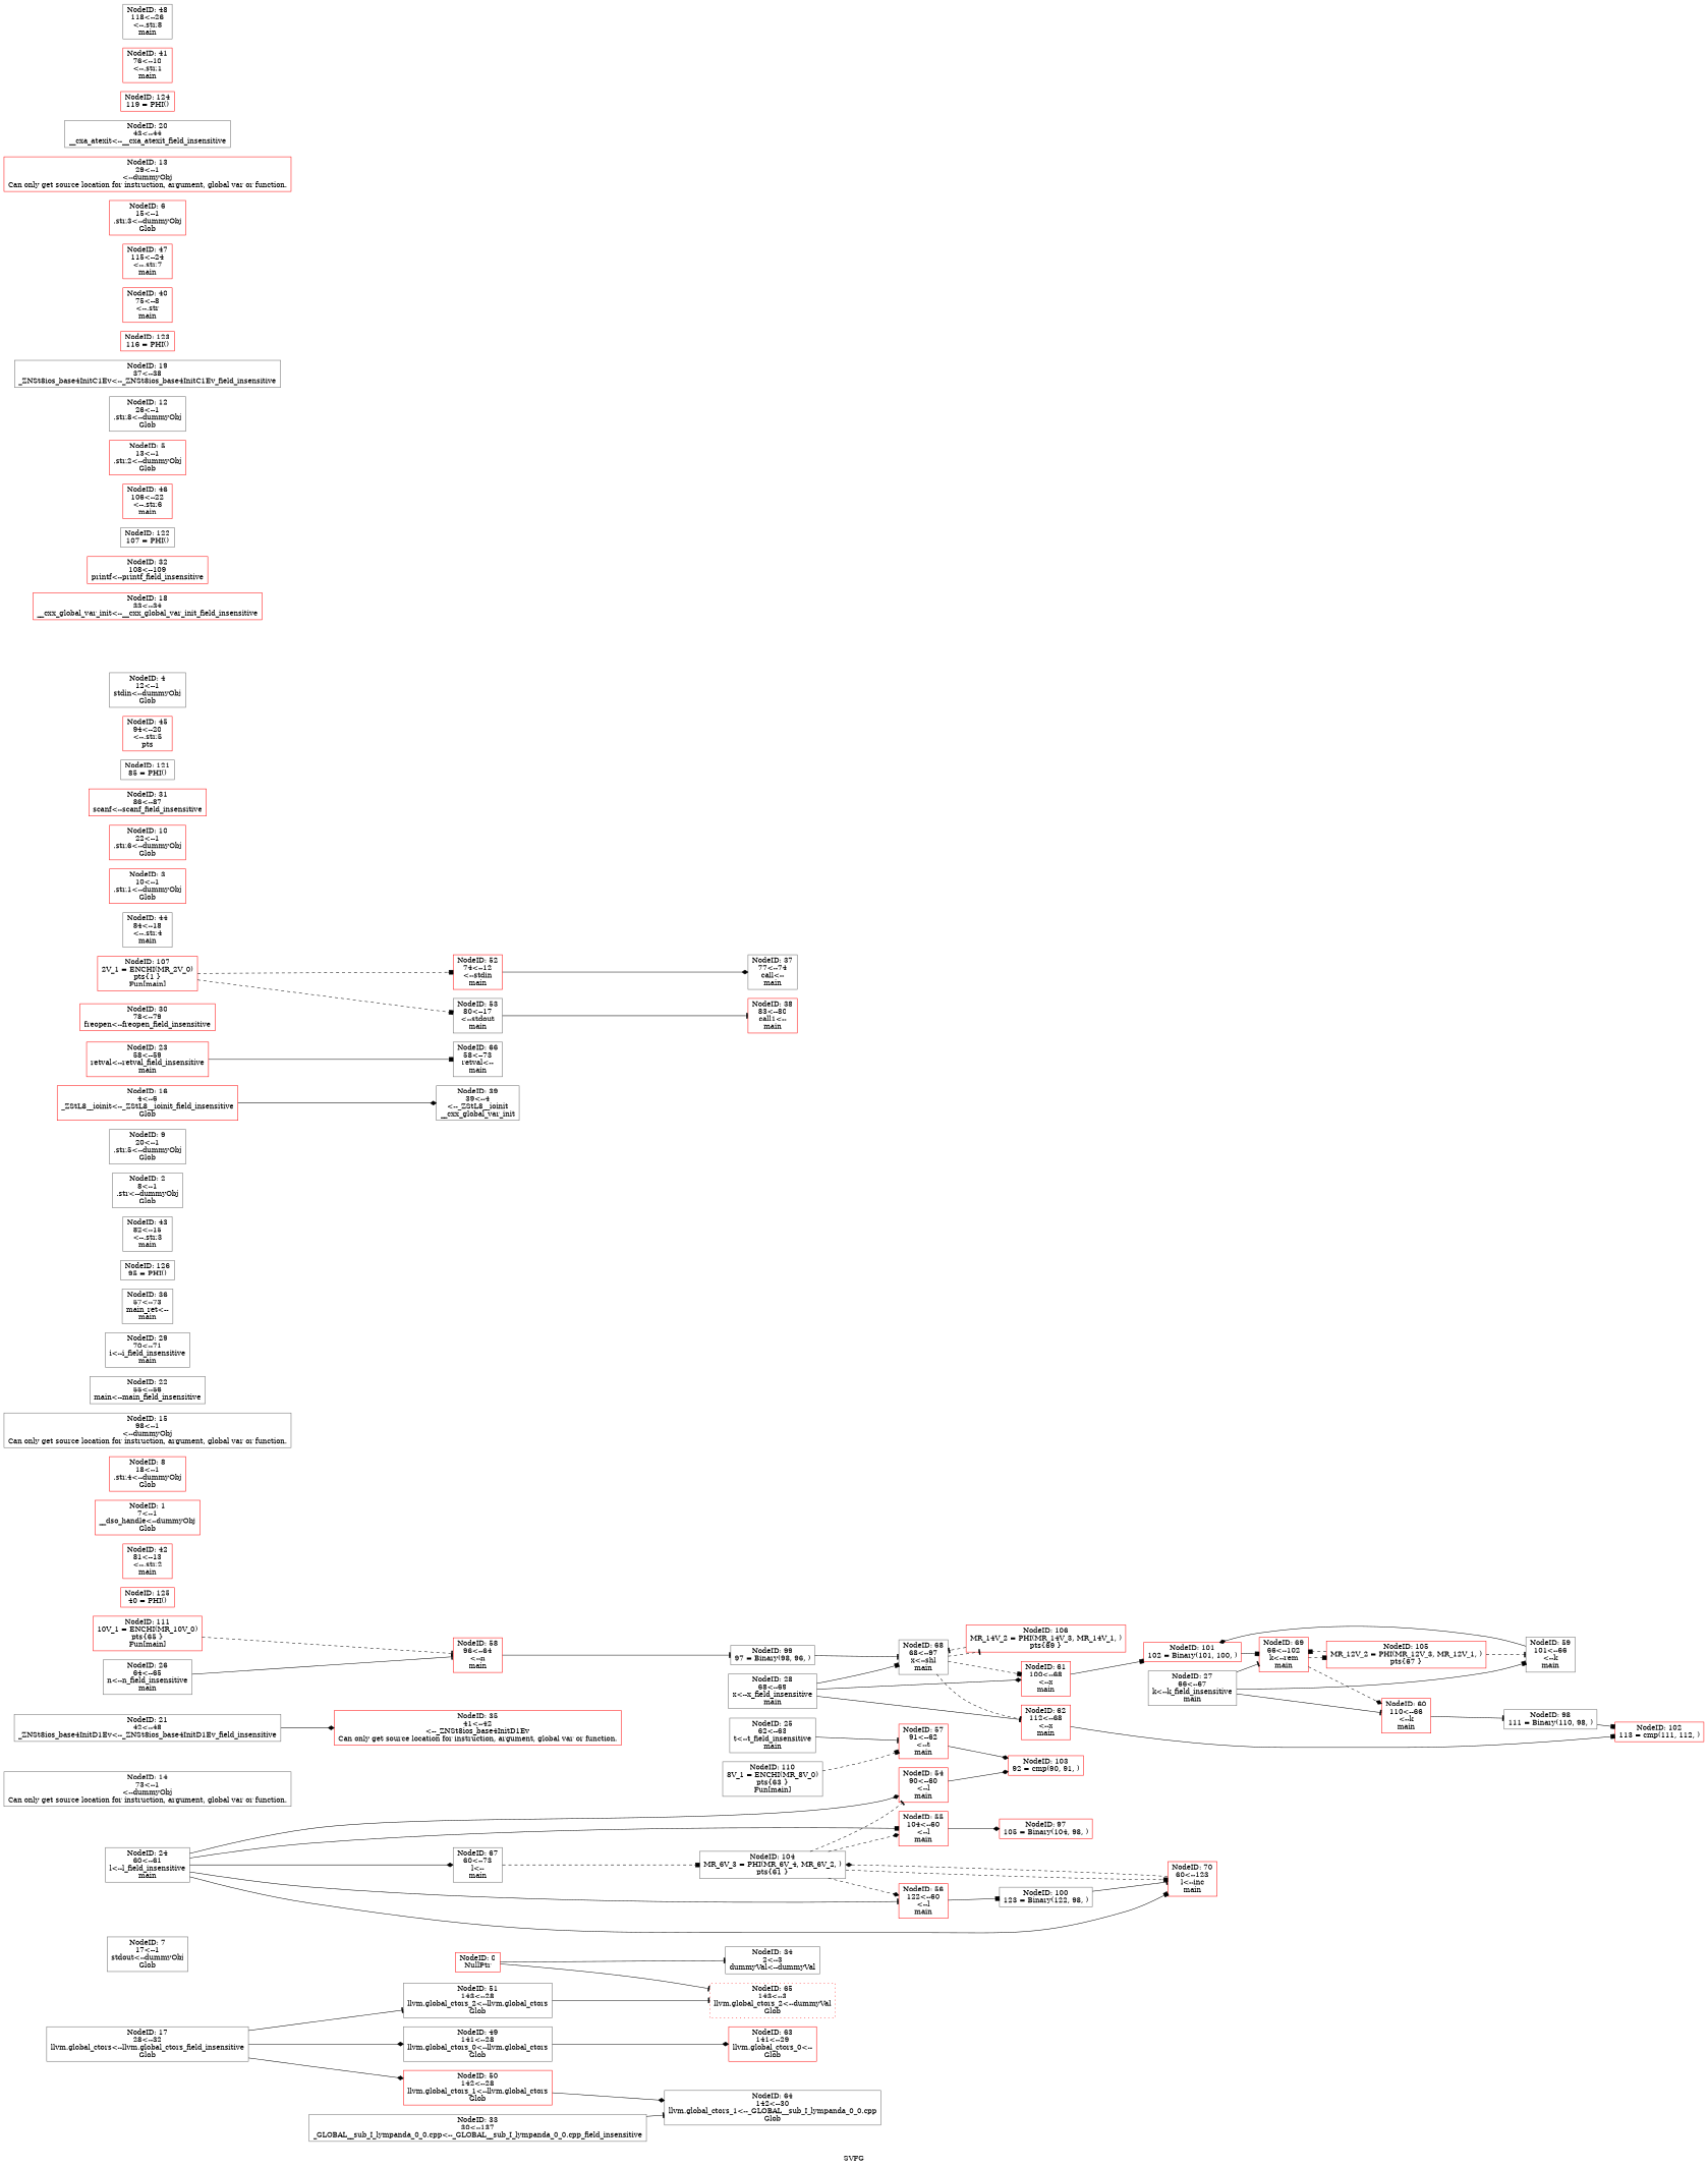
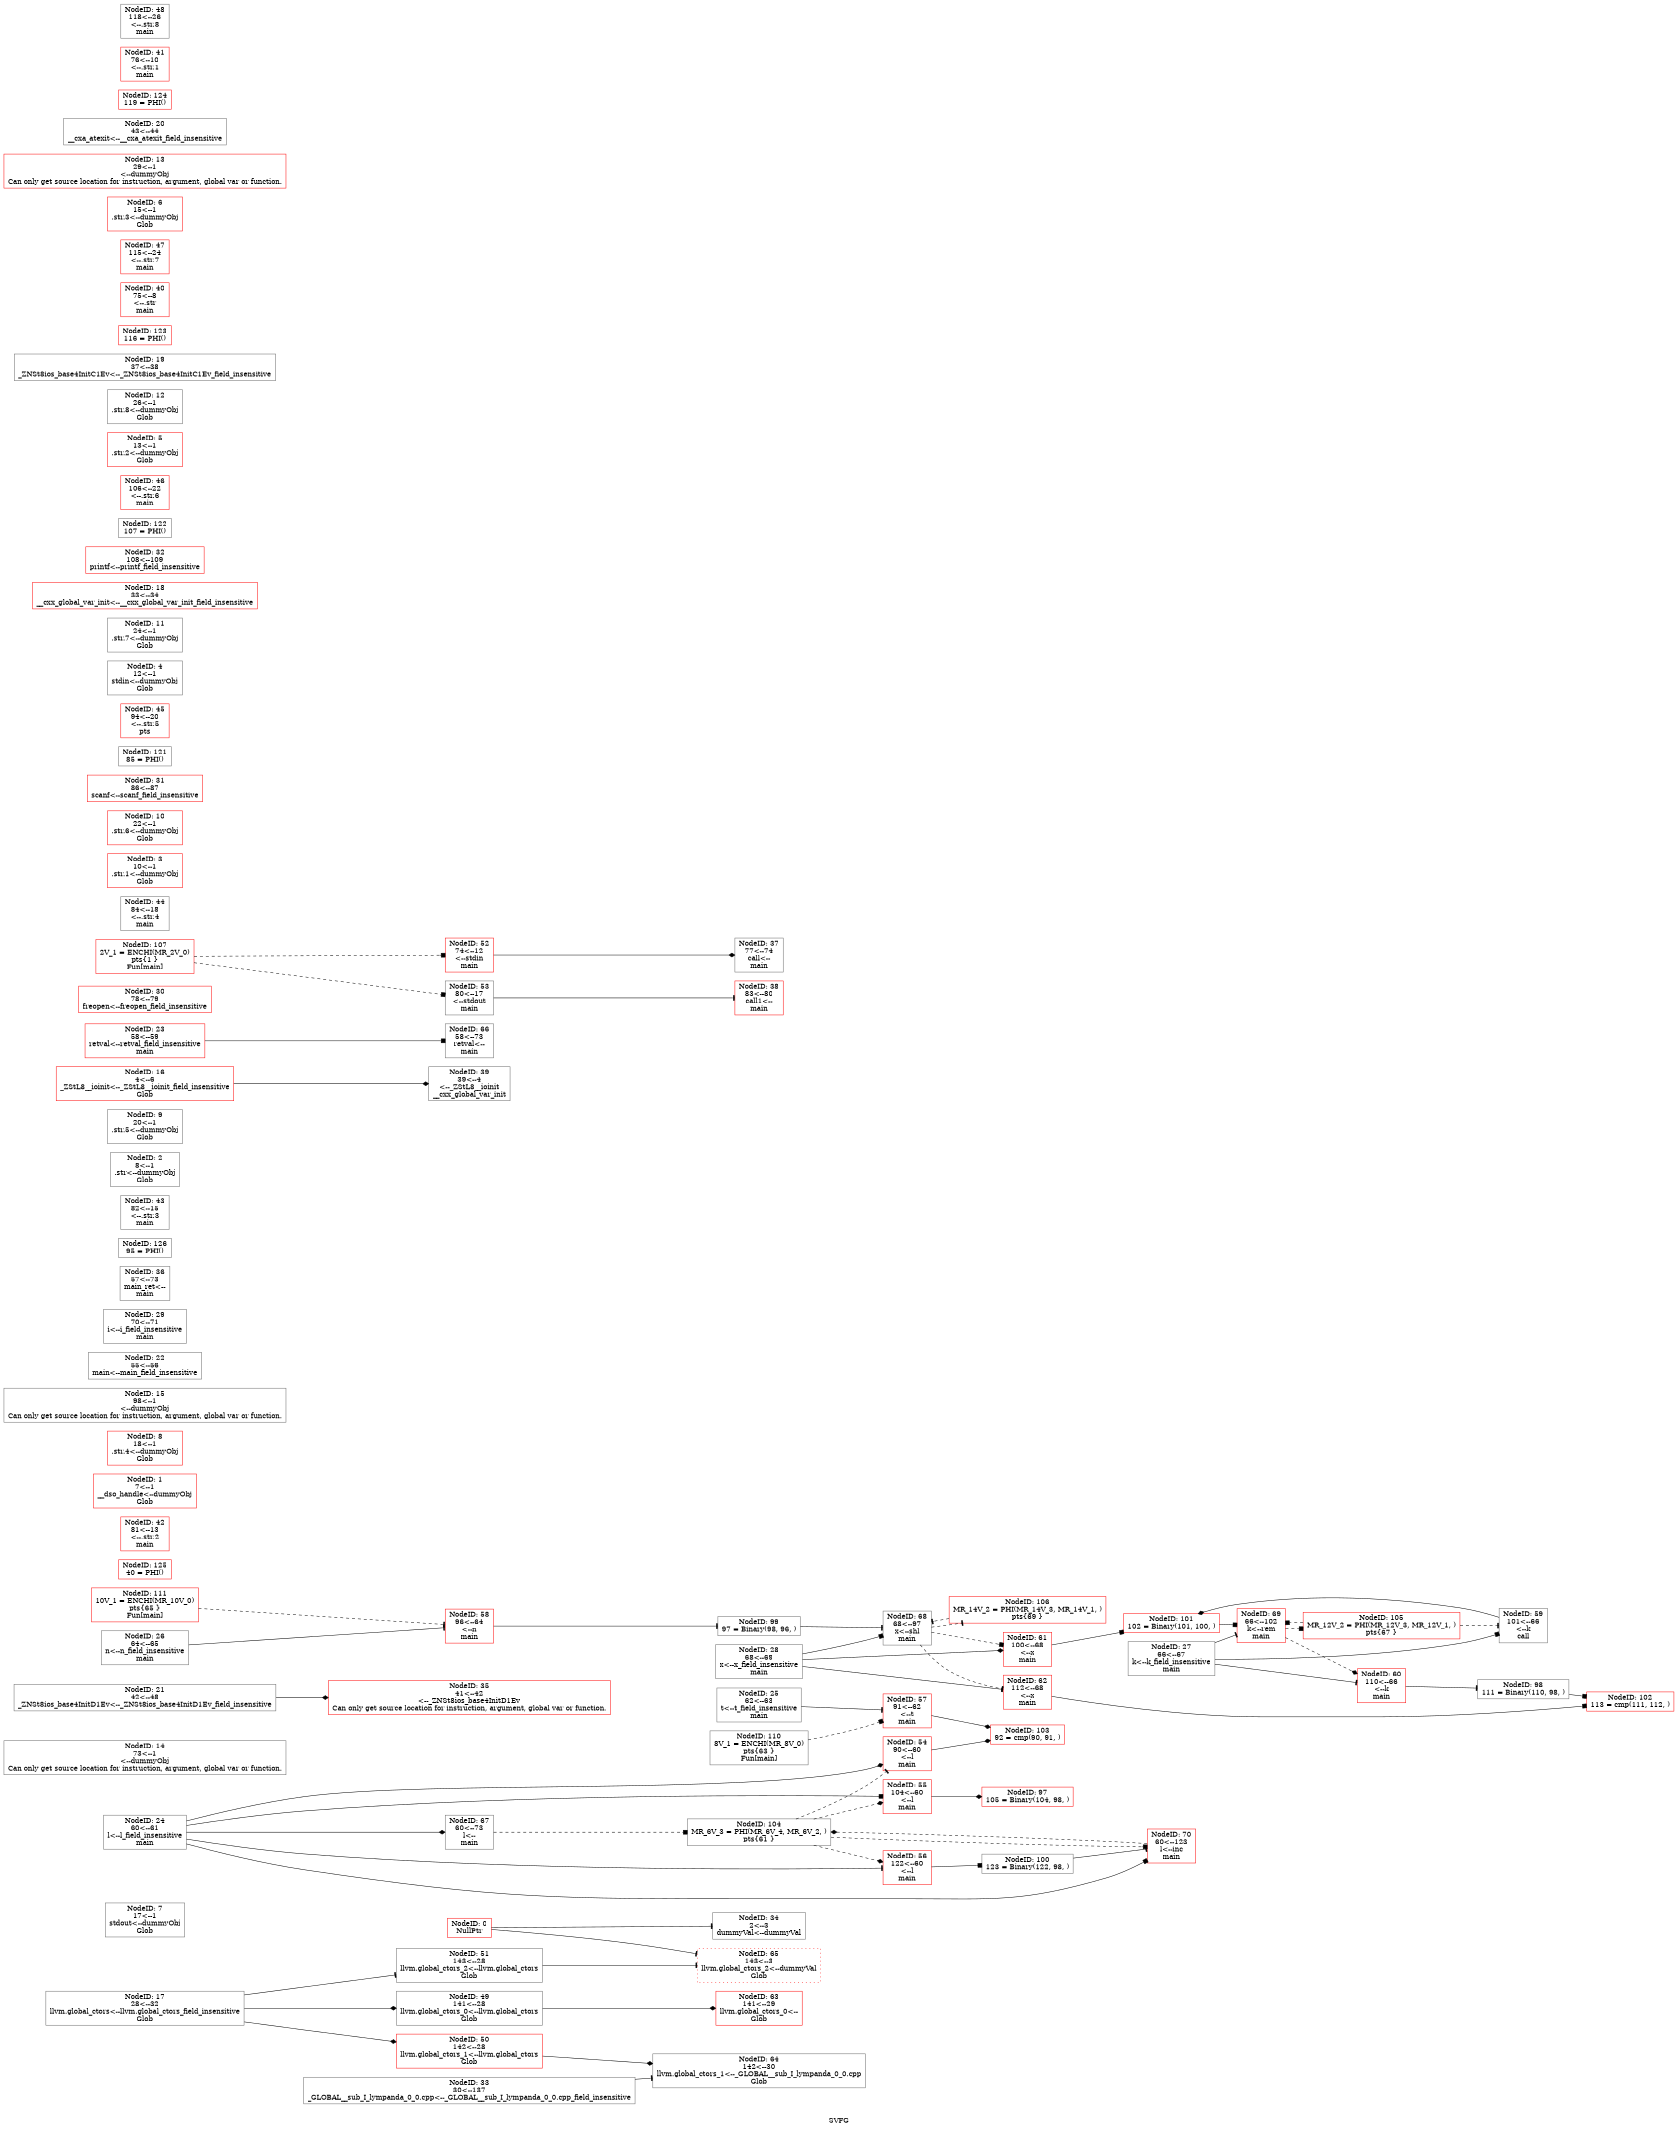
  digraph {
    label=SVFG
    rankdir=LR
    node [color=red shape=record]
    edge [arrowhead=tee style=solid]
    n1 [label="{NodeID: 0\nNullPtr}"]
    n2 [color=gray40 label="{NodeID: 34\n2\<--3\ndummyVal\<--dummyVal\n}"]
    n3 [label="{NodeID: 65\n143\<--3\nllvm.global_ctors_2\<--dummyVal\nGlob }" style=dotted]
    n4 [color=gray40 label="{NodeID: 7\n17\<--1\nstdout\<--dummyObj\nGlob }"]
    n5 [label="{NodeID: 97\n105 = Binary(104, 98, )\n}"]
    n6 [color=gray40 label="{NodeID: 14\n73\<--1\n\<--dummyObj\nCan only get source location for instruction, argument, global var or function.}"]
    n7 [color=gray40 label="{NodeID: 104\nMR_6V_3 = PHI(MR_6V_4, MR_6V_2, )\npts\{61 \}\n}"]
    n8 [label="{NodeID: 54\n90\<--60\n\<--l\nmain\n}"]
    n9 [label="{NodeID: 55\n104\<--60\n\<--l\nmain\n}"]
    n10 [label="{NodeID: 56\n122\<--60\n\<--l\nmain\n}"]
    n11 [label="{NodeID: 70\n60\<--123\nl\<--inc\nmain\n}"]
    n12 [label="{NodeID: 103\n92 = cmp(90, 91, )\n}"]
    n13 [color=gray40 label="{NodeID: 100\n123 = Binary(122, 98, )\n}"]
    n14 [color=gray40 label="{NodeID: 21\n42\<--48\n_ZNSt8ios_base4InitD1Ev\<--_ZNSt8ios_base4InitD1Ev_field_insensitive\n}"]
    n15 [label="{NodeID: 35\n41\<--42\n\<--_ZNSt8ios_base4InitD1Ev\nCan only get source location for instruction, argument, global var or function.}"]
    n16 [label="{NodeID: 111\n10V_1 = ENCHI(MR_10V_0)\npts\{65 \}\nFun[main]}" style=double]
    n17 [label="{NodeID: 58\n96\<--64\n\<--n\nmain\n}"]
    n18 [color=gray40 label="{NodeID: 99\n97 = Binary(98, 96, )\n}"]
    n19 [color=gray40 label="{NodeID: 68\n68\<--97\nx\<--shl\nmain\n}"]
    n20 [color=gray40 label="{NodeID: 28\n68\<--69\nx\<--x_field_insensitive\nmain\n}"]
    n21 [label="{NodeID: 61\n100\<--68\n\<--x\nmain\n}"]
    n22 [label="{NodeID: 62\n112\<--68\n\<--x\nmain\n}"]
    n23 [label="{NodeID: 101\n102 = Binary(101, 100, )\n}"]
    n24 [label="{NodeID: 102\n113 = cmp(111, 112, )\n}"]
    n25 [label="{NodeID: 106\nMR_14V_2 = PHI(MR_14V_3, MR_14V_1, )\npts\{69 \}\n}"]
    n26 [label="{NodeID: 69\n66\<--102\nk\<--rem\nmain\n}"]
    n27 [label="{NodeID: 125\n40 = PHI()\n}"]
    n28 [label="{NodeID: 42\n81\<--13\n\<--.str.2\nmain\n}"]
    n29 [color=gray40 label="{NodeID: 49\n141\<--28\nllvm.global_ctors_0\<--llvm.global_ctors\nGlob }"]
    n30 [label="{NodeID: 63\n141\<--29\nllvm.global_ctors_0\<--\nGlob }"]
    n31 [label="{NodeID: 1\n7\<--1\n__dso_handle\<--dummyObj\nGlob }"]
    n32 [label="{NodeID: 8\n18\<--1\n.str.4\<--dummyObj\nGlob }"]
    n33 [color=gray40 label="{NodeID: 98\n111 = Binary(110, 98, )\n}"]
    n34 [color=gray40 label="{NodeID: 15\n98\<--1\n\<--dummyObj\nCan only get source location for instruction, argument, global var or function.}"]
    n35 [label="{NodeID: 105\nMR_12V_2 = PHI(MR_12V_3, MR_12V_1, )\npts\{67 \}\n}"]
-   n36 [color=gray40 label="{NodeID: 59\n101\<--66\n\<--k\nmain\n}"]
+   n36 [color=gray40 label="{NodeID: 59\n101\<--66\n\<--k\ncall\n}"]
    n37 [label="{NodeID: 60\n110\<--66\n\<--k\nmain\n}"]
    n38 [color=gray40 label="{NodeID: 22\n55\<--56\nmain\<--main_field_insensitive\n}"]
    n39 [color=gray40 label="{NodeID: 29\n70\<--71\ni\<--i_field_insensitive\nmain\n}"]
    n40 [color=gray40 label="{NodeID: 36\n57\<--73\nmain_ret\<--\nmain\n}"]
    n41 [color=gray40 label="{NodeID: 126\n95 = PHI()\n}"]
    n42 [color=gray40 label="{NodeID: 43\n82\<--15\n\<--.str.3\nmain\n}"]
    n43 [label="{NodeID: 50\n142\<--28\nllvm.global_ctors_1\<--llvm.global_ctors\nGlob }"]
    n44 [color=gray40 label="{NodeID: 64\n142\<--30\nllvm.global_ctors_1\<--_GLOBAL__sub_I_lympanda_0_0.cpp\nGlob }"]
    n45 [label="{NodeID: 57\n91\<--62\n\<--t\nmain\n}"]
    n46 [color=gray40 label="{NodeID: 2\n8\<--1\n.str\<--dummyObj\nGlob }"]
    n47 [color=gray40 label="{NodeID: 9\n20\<--1\n.str.5\<--dummyObj\nGlob }"]
    n48 [label="{NodeID: 16\n4\<--6\n_ZStL8__ioinit\<--_ZStL8__ioinit_field_insensitive\nGlob }"]
    n49 [color=gray40 label="{NodeID: 39\n39\<--4\n\<--_ZStL8__ioinit\n__cxx_global_var_init\n}"]
    n50 [label="{NodeID: 23\n58\<--59\nretval\<--retval_field_insensitive\nmain\n}"]
    n51 [color=gray40 label="{NodeID: 66\n58\<--73\nretval\<--\nmain\n}"]
    n52 [label="{NodeID: 30\n78\<--79\nfreopen\<--freopen_field_insensitive\n}"]
    n53 [color=gray40 label="{NodeID: 37\n77\<--74\ncall\<--\nmain\n}"]
    n54 [color=gray40 label="{NodeID: 44\n84\<--18\n\<--.str.4\nmain\n}"]
    n55 [color=gray40 label="{NodeID: 51\n143\<--28\nllvm.global_ctors_2\<--llvm.global_ctors\nGlob }"]
    n56 [label="{NodeID: 3\n10\<--1\n.str.1\<--dummyObj\nGlob }"]
    n57 [label="{NodeID: 10\n22\<--1\n.str.6\<--dummyObj\nGlob }"]
    n58 [color=gray40 label="{NodeID: 17\n28\<--32\nllvm.global_ctors\<--llvm.global_ctors_field_insensitive\nGlob }"]
    n59 [label="{NodeID: 107\n2V_1 = ENCHI(MR_2V_0)\npts\{1 \}\nFun[main]}" style=double]
    n60 [label="{NodeID: 52\n74\<--12\n\<--stdin\nmain\n}"]
    n61 [color=gray40 label="{NodeID: 53\n80\<--17\n\<--stdout\nmain\n}"]
    n62 [label="{NodeID: 38\n83\<--80\ncall1\<--\nmain\n}"]
    n63 [color=gray40 label="{NodeID: 24\n60\<--61\nl\<--l_field_insensitive\nmain\n}"]
    n64 [color=gray40 label="{NodeID: 67\n60\<--73\nl\<--\nmain\n}"]
    n65 [label="{NodeID: 31\n86\<--87\nscanf\<--scanf_field_insensitive\n}"]
    n66 [color=gray40 label="{NodeID: 121\n85 = PHI()\n}"]
    n67 [label="{NodeID: 45\n94\<--20\n\<--.str.5\npts\n}"]
    n68 [color=gray40 label="{NodeID: 4\n12\<--1\nstdin\<--dummyObj\nGlob }"]
+   n69 [color=gray40 label="{NodeID: 11\n24\<--1\n.str.7\<--dummyObj\nGlob }"]
    n70 [label="{NodeID: 18\n33\<--34\n__cxx_global_var_init\<--__cxx_global_var_init_field_insensitive\n}"]
    n71 [color=gray40 label="{NodeID: 25\n62\<--63\nt\<--t_field_insensitive\nmain\n}"]
    n72 [label="{NodeID: 32\n108\<--109\nprintf\<--printf_field_insensitive\n}"]
    n73 [color=gray40 label="{NodeID: 122\n107 = PHI()\n}"]
    n74 [label="{NodeID: 46\n106\<--22\n\<--.str.6\nmain\n}"]
    n75 [label="{NodeID: 5\n13\<--1\n.str.2\<--dummyObj\nGlob }"]
    n76 [color=gray40 label="{NodeID: 12\n26\<--1\n.str.8\<--dummyObj\nGlob }"]
    n77 [color=gray40 label="{NodeID: 19\n37\<--38\n_ZNSt8ios_base4InitC1Ev\<--_ZNSt8ios_base4InitC1Ev_field_insensitive\n}"]
    n78 [color=gray40 label="{NodeID: 26\n64\<--65\nn\<--n_field_insensitive\nmain\n}"]
    n79 [color=gray40 label="{NodeID: 33\n30\<--137\n_GLOBAL__sub_I_lympanda_0_0.cpp\<--_GLOBAL__sub_I_lympanda_0_0.cpp_field_insensitive\n}"]
    n80 [label="{NodeID: 123\n116 = PHI()\n}"]
    n81 [label="{NodeID: 40\n75\<--8\n\<--.str\nmain\n}"]
    n82 [label="{NodeID: 47\n115\<--24\n\<--.str.7\nmain\n}"]
    n83 [label="{NodeID: 6\n15\<--1\n.str.3\<--dummyObj\nGlob }"]
    n84 [label="{NodeID: 13\n29\<--1\n\<--dummyObj\nCan only get source location for instruction, argument, global var or function.}"]
    n85 [color=gray40 label="{NodeID: 20\n43\<--44\n__cxa_atexit\<--__cxa_atexit_field_insensitive\n}"]
    n86 [color=gray40 label="{NodeID: 110\n8V_1 = ENCHI(MR_8V_0)\npts\{63 \}\nFun[main]}" style=double]
    n87 [color=gray40 label="{NodeID: 27\n66\<--67\nk\<--k_field_insensitive\nmain\n}"]
    n88 [label="{NodeID: 124\n119 = PHI()\n}"]
    n89 [label="{NodeID: 41\n76\<--10\n\<--.str.1\nmain\n}"]
    n90 [color=gray40 label="{NodeID: 48\n118\<--26\n\<--.str.8\nmain\n}"]
    n1 -> n2
    n1 -> n3
    n7 -> n8 [style=dashed]
    n7 -> n9 [arrowhead=diamond style=dashed]
    n7 -> n10 [arrowhead=diamond style=dashed]
    n7 -> n11 [arrowhead=box style=dashed]
    n8 -> n12 [arrowhead=diamond]
    n9 -> n5 [arrowhead=diamond]
    n10 -> n13 [arrowhead=box]
    n11 -> n7 [arrowhead=diamond style=dashed]
    n13 -> n11
    n14 -> n15 [arrowhead=diamond]
    n16 -> n17 [style=dashed]
    n17 -> n18
    n18 -> n19
    n19 -> n21 [arrowhead=box style=dashed]
    n19 -> n22 [style=dashed]
    n19 -> n25 [style=dashed]
    n20 -> n19 [arrowhead=box]
    n20 -> n21 [arrowhead=diamond]
    n20 -> n22
    n21 -> n23 [arrowhead=box]
    n22 -> n24 [arrowhead=box]
    n23 -> n26 [arrowhead=box]
    n25 -> n19 [style=dashed]
    n26 -> n35 [arrowhead=box style=dashed]
    n26 -> n37 [arrowhead=diamond style=dashed]
    n29 -> n30 [arrowhead=diamond]
    n33 -> n24 [arrowhead=box]
    n35 -> n26 [arrowhead=box style=dashed]
    n35 -> n36 [style=dashed]
    n36 -> n23 [arrowhead=diamond]
    n37 -> n33
    n43 -> n44 [arrowhead=diamond]
    n45 -> n12 [arrowhead=diamond]
    n48 -> n49 [arrowhead=diamond]
    n50 -> n51 [arrowhead=box]
    n55 -> n3
    n58 -> n29 [arrowhead=diamond]
    n58 -> n43 [arrowhead=diamond]
    n58 -> n55
    n59 -> n60 [arrowhead=box style=dashed]
    n59 -> n61 [arrowhead=box style=dashed]
    n60 -> n53 [arrowhead=diamond]
    n61 -> n62
    n63 -> n8 [arrowhead=diamond]
    n63 -> n9 [arrowhead=box]
    n63 -> n10
    n63 -> n11 [arrowhead=box]
    n63 -> n64 [arrowhead=diamond]
    n64 -> n7 [arrowhead=box style=dashed]
    n71 -> n45
    n78 -> n17
    n79 -> n44
    n86 -> n45 [arrowhead=box style=dashed]
    n87 -> n26
    n87 -> n36 [arrowhead=box]
    n87 -> n37
  }
